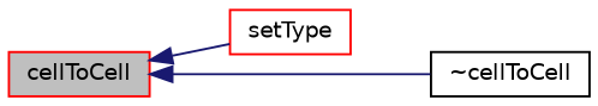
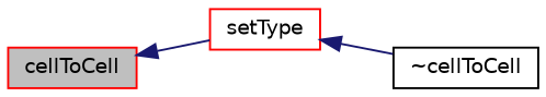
  digraph {
    fontname="DejaVu Sans"
    rankdir=LR
    node [color=red fontname="DejaVu Sans" fontsize=10 shape=record]
    edge [color=midnightblue dir=back fontname="DejaVu Sans" fontsize=10 labelfontname=Helvetica labelfontsize=10 style=solid]
    n1 [fillcolor=grey75 fontcolor=black height=0.2 label=cellToCell style=filled width=0.4]
    n2 [height=0.2 label=setType width=0.4]
    n3 [color=black height=0.2 label="~cellToCell" width=0.4]
    n1 -> n2
-   n1 -> n3
+   n2 -> n3
  }
